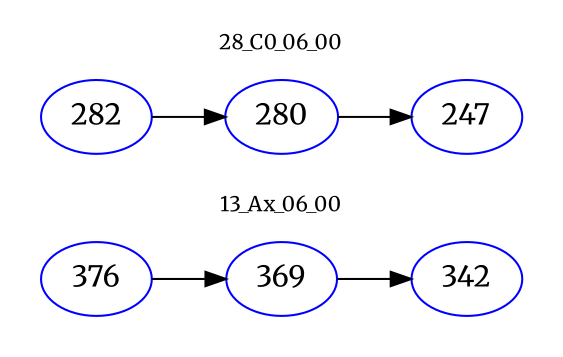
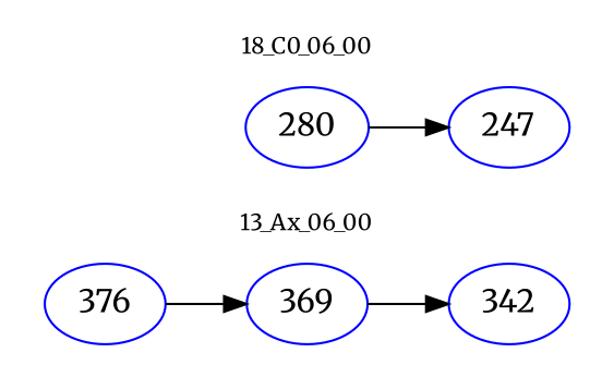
  digraph {
    fontname=Merriweather
    rankdir=LR
    node [color=blue fontname=Merriweather]
    edge [color=black fontname=Merriweather]
    n1 [label=376]
    n2 [label=369]
    n3 [label=342]
-   n4 [label=282]
    n5 [label=280]
    n6 [label=247]
    subgraph cluster_1 {
      color=white
      fontsize=10
      label="13_Ax_06_00"
      n1
      n2
      n3
    }
    subgraph cluster_2 {
      color=white
      fontsize=10
-     label="28_C0_06_00"
-     n4
+     label="18_C0_06_00"
      n5
      n6
    }
    n1 -> n2
    n2 -> n3
-   n4 -> n5
    n5 -> n6
  }
